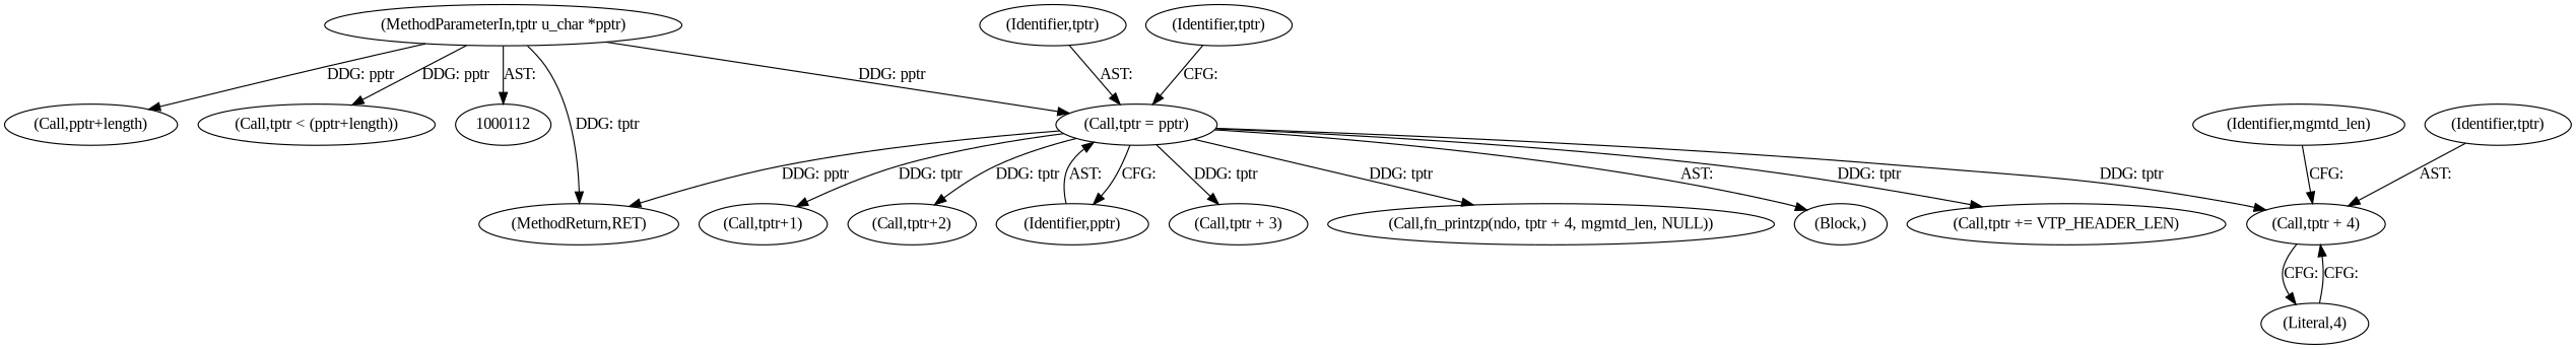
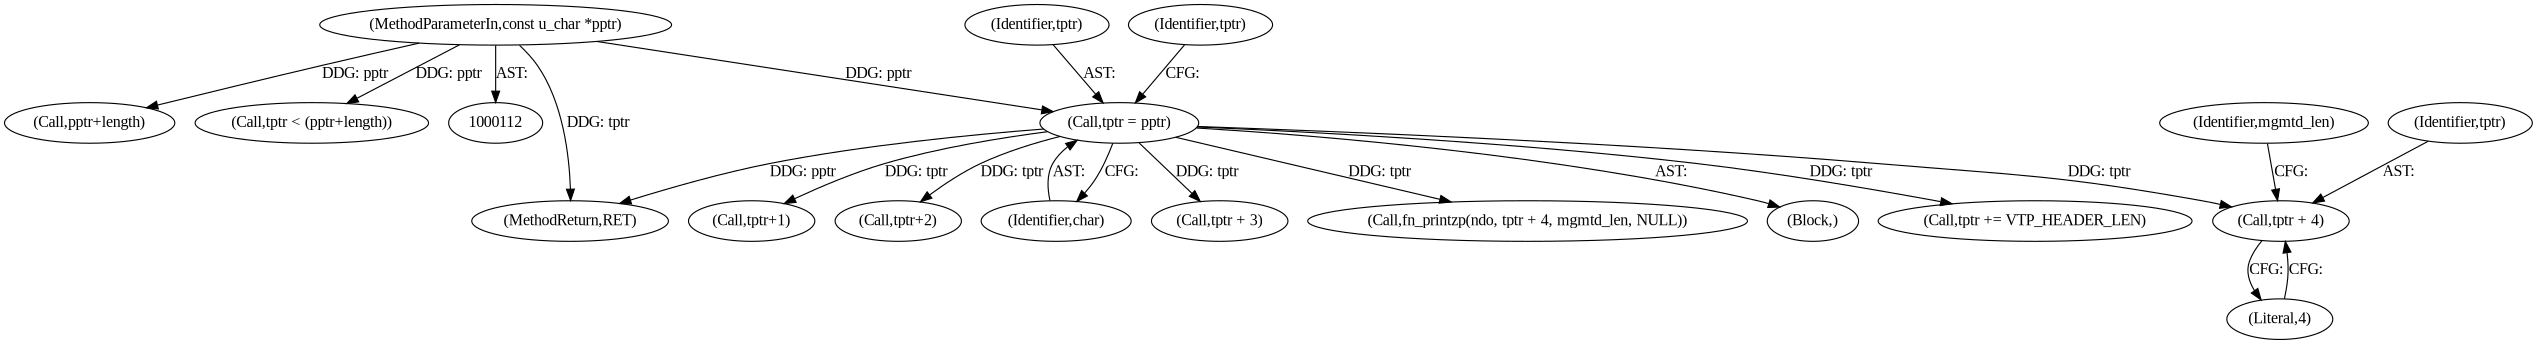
  digraph {
    fontname="Liberation Serif"
    node [fontname="Liberation Serif"]
    edge [fontname="Liberation Serif"]
    n1 [label="(Call,tptr + 4)"]
    n2 [label="(Literal,4)"]
    n3 [label="(Call,fn_printzp(ndo, tptr + 4, mgmtd_len, NULL))"]
    n4 [label="(Call,tptr = pptr)"]
    n5 [label="(Block,)"]
    n6 [label="(Call,tptr += VTP_HEADER_LEN)"]
    n7 [label="(Call,tptr+1)"]
    n8 [label="(Call,tptr+2)"]
-   n9 [label="(Identifier,pptr)"]
+   n9 [label="(Identifier,char)"]
    n10 [label="(Call,tptr + 3)"]
    n11 [label="(MethodReturn,RET)"]
-   n12 [label="(MethodParameterIn,tptr u_char *pptr)"]
+   n12 [label="(MethodParameterIn,const u_char *pptr)"]
    n13 [label="(Call,pptr+length)"]
    n14 [label="(Call,tptr < (pptr+length))"]
    1000112
    n16 [label="(Identifier,mgmtd_len)"]
    n17 [label="(Identifier,tptr)"]
    n18 [label="(Identifier,tptr)"]
    n19 [label="(Identifier,tptr)"]
    n1 -> n2 [label="CFG: "]
    n2 -> n1 [label="CFG: "]
    n4 -> n1 [label="DDG: tptr"]
    n4 -> n3 [label="DDG: tptr"]
    n4 -> n5 [label="AST: "]
    n4 -> n6 [label="DDG: tptr"]
    n4 -> n7 [label="DDG: tptr"]
    n4 -> n8 [label="DDG: tptr"]
    n4 -> n9 [label="CFG: "]
    n4 -> n10 [label="DDG: tptr"]
    n4 -> n11 [label="DDG: pptr"]
    n9 -> n4 [label="AST: "]
    n12 -> n4 [label="DDG: pptr"]
    n12 -> n11 [label="DDG: tptr"]
    n12 -> n13 [label="DDG: pptr"]
    n12 -> n14 [label="DDG: pptr"]
    n12 -> 1000112 [label="AST: "]
    n16 -> n1 [label="CFG: "]
    n17 -> n1 [label="AST: "]
    n18 -> n4 [label="AST: "]
    n19 -> n4 [label="CFG: "]
  }
